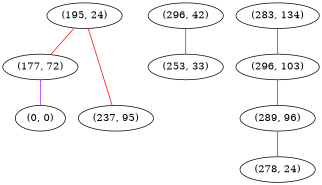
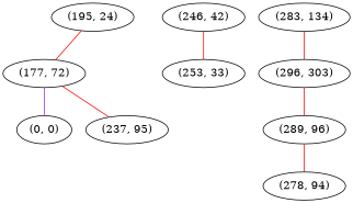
  graph {
    edge [color=red weight=1]
    "(195, 24)"
    "(177, 72)"
    "(0, 0)"
    "(237, 95)"
-   "(296, 42)"
+   "(296, 42)" [label="(246, 42)"]
    "(253, 33)"
    "(283, 134)"
-   "(296, 103)"
+   "(296, 103)" [label="(296, 303)"]
    "(289, 96)"
-   "(278, 94)" [label="(278, 24)"]
+   "(278, 94)"
    "(195, 24)" -- "(177, 72)"
    "(177, 72)" -- "(0, 0)" [color=purple weight=4]
-   "(195, 24)" -- "(237, 95)"
+   "(177, 72)" -- "(237, 95)"
    "(296, 42)" -- "(253, 33)"
    "(283, 134)" -- "(296, 103)"
    "(296, 103)" -- "(289, 96)"
    "(289, 96)" -- "(278, 94)"
  }
